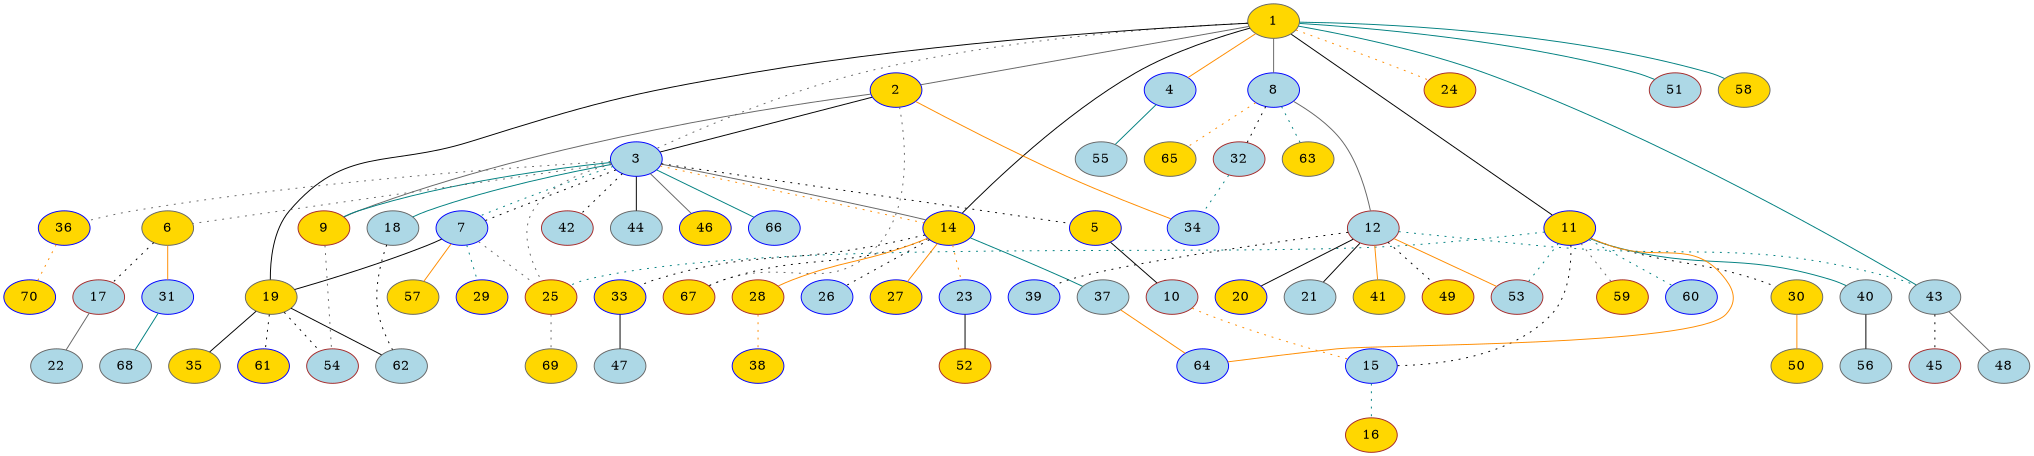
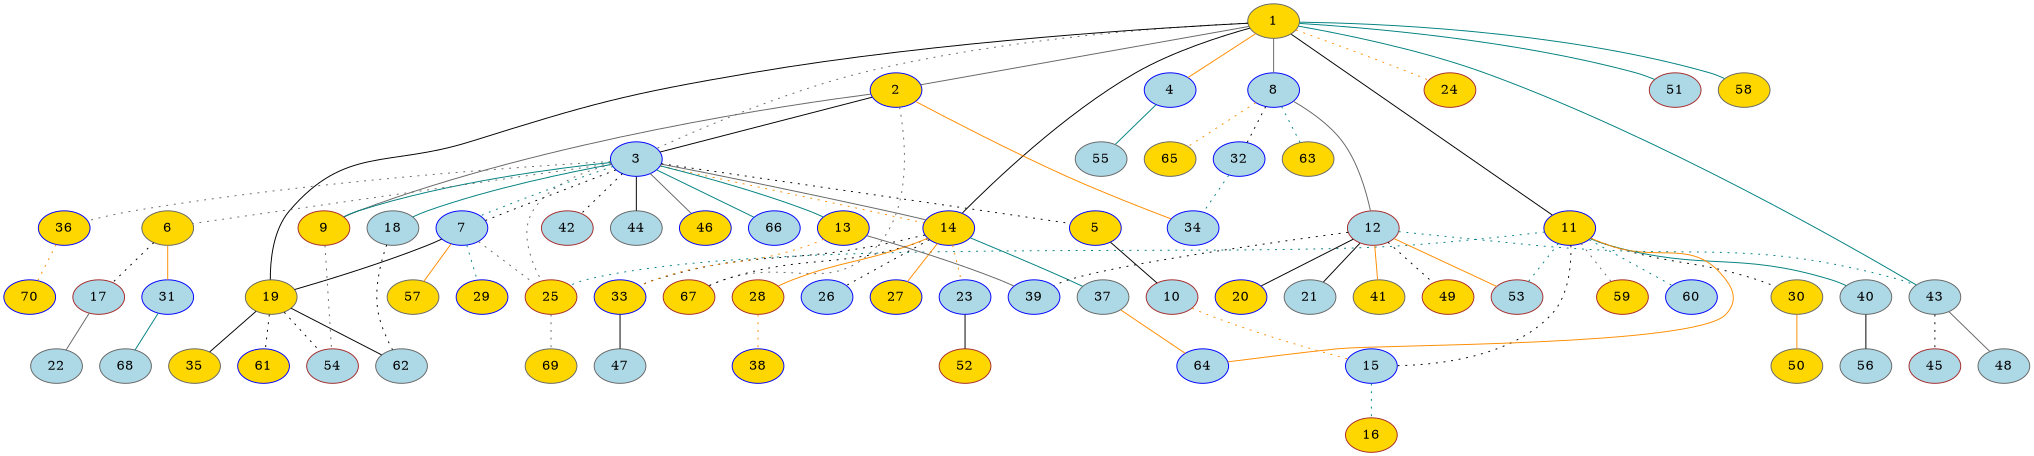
  graph {
    node [color=blue fillcolor=gold style=filled]
    edge [color=black style=solid]
    1 [color=gray40]
    2
    3 [fillcolor=lightblue]
    4 [fillcolor=lightblue]
    8 [fillcolor=lightblue]
    11
    14
    19 [color=gray40]
    24 [color=brown]
    43 [color=gray40 fillcolor=lightblue]
    51 [color=brown fillcolor=lightblue]
    58 [color=gray40]
    9 [color=brown]
    34 [fillcolor=lightblue]
    67 [color=brown]
    5
    6 [color=gray40]
    7 [fillcolor=lightblue]
+   13
    18 [color=gray40 fillcolor=lightblue]
    25 [color=brown]
    36
    42 [color=brown fillcolor=lightblue]
    44 [color=gray40 fillcolor=lightblue]
    46
    66 [fillcolor=lightblue]
    55 [color=gray40 fillcolor=lightblue]
    12 [color=brown fillcolor=lightblue]
-   32 [color=brown fillcolor=lightblue]
+   32 [fillcolor=lightblue]
    63 [color=gray40]
    65 [color=gray40]
    15 [fillcolor=lightblue]
    30 [color=gray40]
    40 [color=gray40 fillcolor=lightblue]
    53 [color=brown fillcolor=lightblue]
    59 [color=brown]
    60 [fillcolor=lightblue]
    64 [fillcolor=lightblue]
    33
    23 [fillcolor=lightblue]
    26 [fillcolor=lightblue]
    27
    28 [color=brown]
    37 [color=gray40 fillcolor=lightblue]
    54 [color=brown fillcolor=lightblue]
    62 [color=gray40 fillcolor=lightblue]
    35 [color=gray40]
    61
    45 [color=brown fillcolor=lightblue]
    48 [color=gray40 fillcolor=lightblue]
    10 [color=brown fillcolor=lightblue]
    17 [color=brown fillcolor=lightblue]
    31 [fillcolor=lightblue]
    29
    57 [color=gray40]
    39 [fillcolor=lightblue]
    69 [color=gray40]
    70
    22 [color=gray40 fillcolor=lightblue]
    68 [color=gray40 fillcolor=lightblue]
    20
    21 [color=gray40 fillcolor=lightblue]
    41 [color=gray40]
    49 [color=brown]
    16 [color=brown]
    50 [color=gray40]
    56 [color=gray40 fillcolor=lightblue]
    47 [color=gray40 fillcolor=lightblue]
    52 [color=brown]
    38
    1 -- 2 [color=gray40]
    1 -- 3 [color=gray40 style=dotted]
    1 -- 4 [color=darkorange]
    1 -- 8 [color=gray40]
    1 -- 11
    1 -- 14
    1 -- 19
    1 -- 24 [color=darkorange style=dotted]
    1 -- 43 [color=teal]
    1 -- 51 [color=teal]
    1 -- 58 [color=teal]
    2 -- 3
    2 -- 9 [color=gray40]
    2 -- 34 [color=darkorange]
    2 -- 67 [color=gray40 style=dotted]
    3 -- 14 [color=darkorange style=dotted]
    3 -- 14 [color=gray40]
    3 -- 9 [color=teal]
    3 -- 5 [style=dotted]
    3 -- 6 [color=gray40 style=dotted]
    3 -- 7 [color=teal style=dotted]
    3 -- 7 [style=dotted]
+   3 -- 13 [color=teal]
    3 -- 18 [color=teal]
    3 -- 25 [color=gray40 style=dotted]
    3 -- 36 [color=gray40 style=dotted]
    3 -- 42 [style=dotted]
    3 -- 44
    3 -- 46 [color=gray40]
    3 -- 66 [color=teal]
    4 -- 55 [color=teal]
    8 -- 12 [color=gray40]
    8 -- 32 [style=dotted]
    8 -- 63 [color=teal style=dotted]
    8 -- 65 [color=darkorange style=dotted]
    11 -- 25 [color=teal style=dotted]
    11 -- 15 [style=dotted]
    11 -- 30 [style=dotted]
    11 -- 40 [color=teal]
    11 -- 53 [color=teal style=dotted]
    11 -- 59 [color=gray40 style=dotted]
    11 -- 60 [color=teal style=dotted]
    11 -- 64 [color=darkorange]
    14 -- 67 [style=dotted]
    14 -- 33 [style=dotted]
    14 -- 23 [color=darkorange style=dotted]
    14 -- 26 [style=dotted]
    14 -- 27 [color=darkorange]
    14 -- 28 [color=darkorange]
    14 -- 37 [color=teal]
    19 -- 54 [style=dotted]
    19 -- 62
    19 -- 35
    19 -- 61 [style=dotted]
    43 -- 45 [style=dotted]
    43 -- 48 [color=gray40]
    9 -- 54 [color=gray40 style=dotted]
    5 -- 10
    6 -- 17 [style=dotted]
    6 -- 31 [color=darkorange]
    7 -- 19
    7 -- 25 [color=gray40 style=dotted]
    7 -- 29 [color=teal style=dotted]
    7 -- 57 [color=darkorange]
+   13 -- 33 [color=darkorange style=dotted]
+   13 -- 39 [color=gray40]
    18 -- 62 [style=dotted]
    25 -- 69 [color=gray40 style=dotted]
    36 -- 70 [color=darkorange style=dotted]
    12 -- 43 [color=teal style=dotted]
    12 -- 53 [color=darkorange]
    12 -- 39 [style=dotted]
    12 -- 20
    12 -- 21
    12 -- 41 [color=darkorange]
    12 -- 49 [style=dotted]
    32 -- 34 [color=teal style=dotted]
    15 -- 16 [color=teal style=dotted]
    30 -- 50 [color=darkorange]
    40 -- 56
    33 -- 47
    23 -- 52
    28 -- 38 [color=darkorange style=dotted]
    37 -- 64 [color=darkorange]
    10 -- 15 [color=darkorange style=dotted]
    17 -- 22 [color=gray40]
    31 -- 68 [color=teal]
  }
